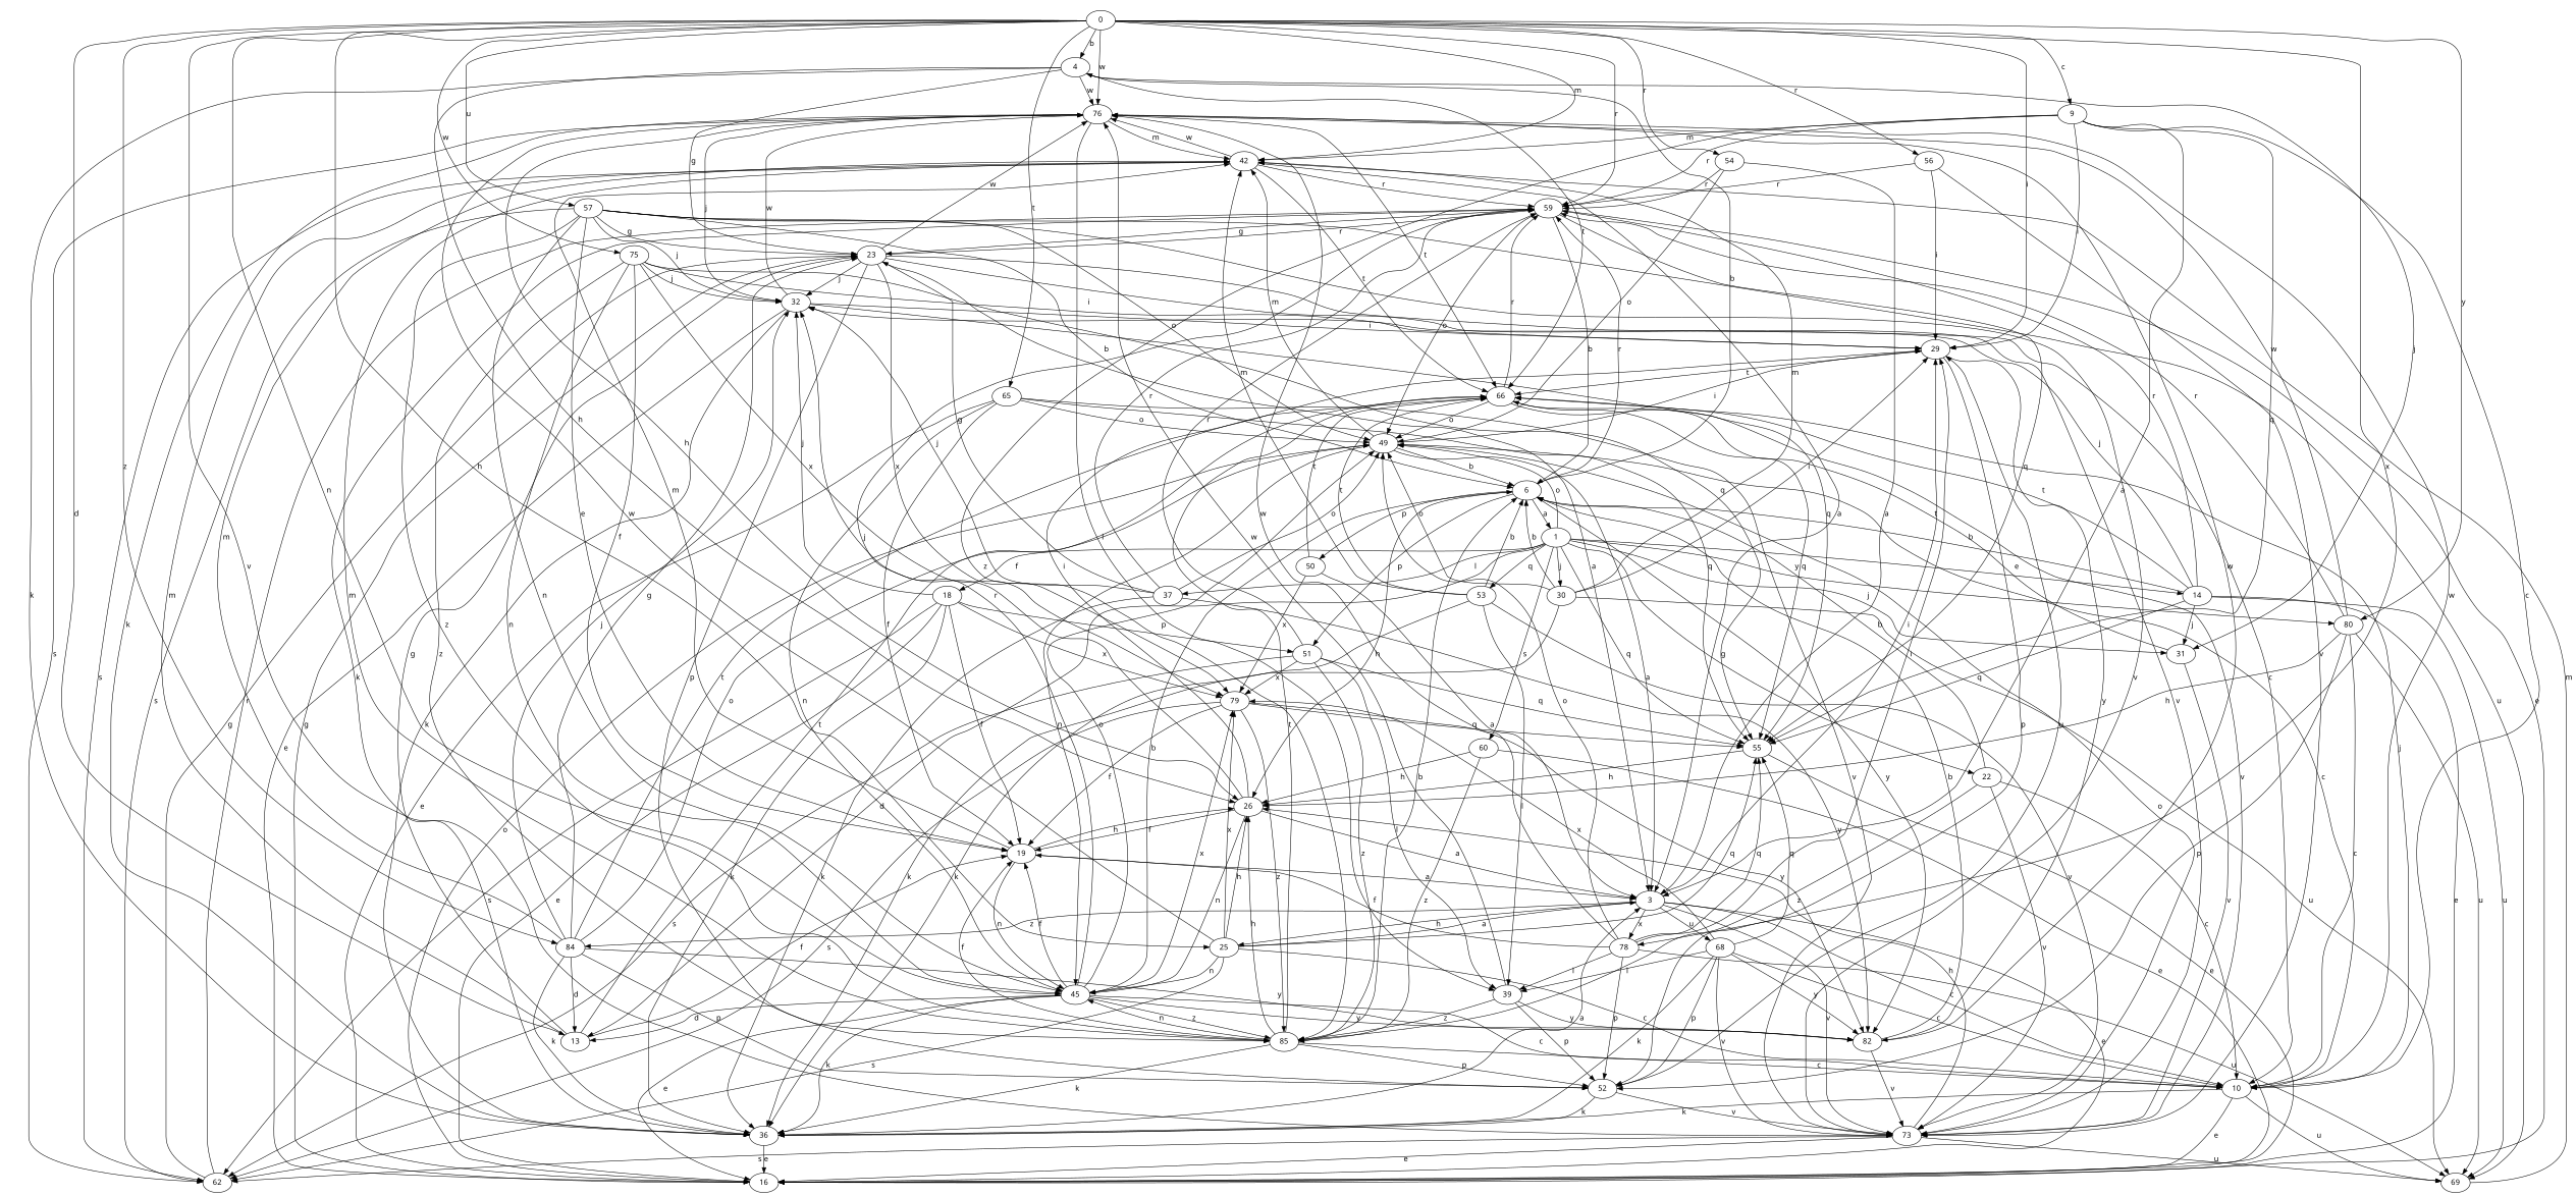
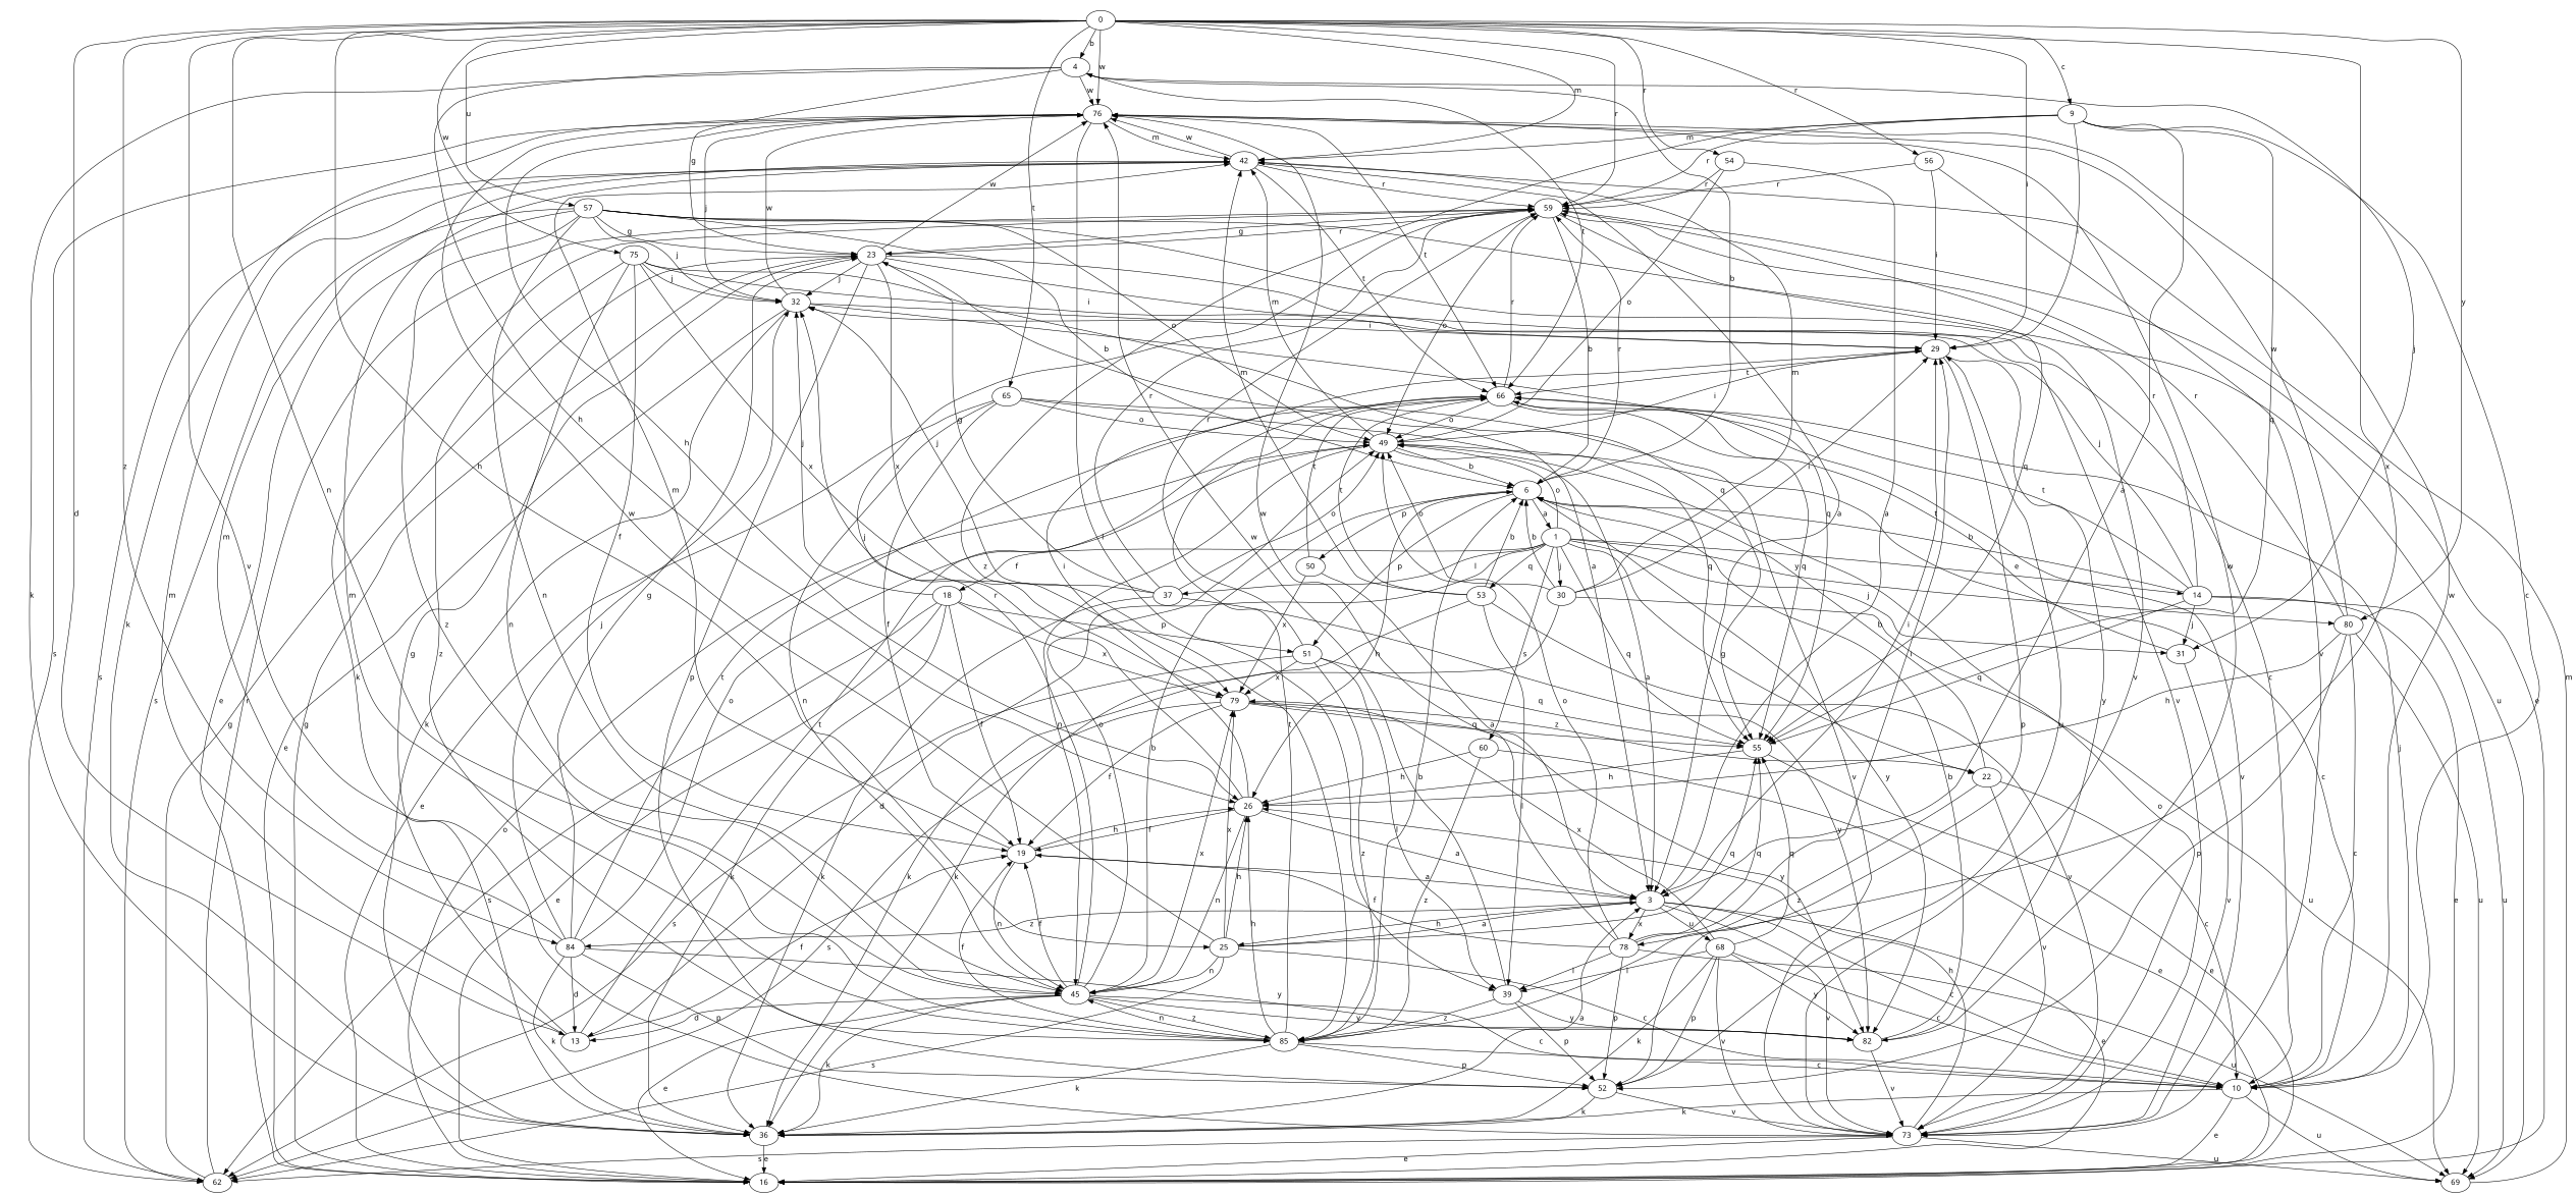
  strict digraph {
    fontname="Noto Sans"
    node [fontname="Noto Sans"]
    edge [fontname="Noto Sans"]
    0
    4
    9
    13
    25
    29
    42
    45
    56
    n10 [label=54]
    59
    65
    n13 [label=57]
    73
    75
    76
    78
    80
    84
    31
    23
    26
    36
    66
    55
    3
    10
    85
    19
    62
    79
    82
    52
    49
    16
    6
    69
    32
    39
    1
    14
    18
    22
    30
    37
    53
    60
    51
    68
    50
    0 -> 4 [label=b]
    0 -> 9 [label=c]
    0 -> 13 [label=d]
    0 -> 25 [label=h]
    0 -> 29 [label=i]
    0 -> 42 [label=m]
    0 -> 45 [label=n]
    0 -> 56 [label=r]
    0 -> n10 [label=r]
    0 -> 59 [label=r]
    0 -> 65 [label=t]
    0 -> n13 [label=u]
    0 -> 73 [label=v]
    0 -> 75 [label=w]
    0 -> 76 [label=w]
    0 -> 78 [label=x]
    0 -> 80 [label=y]
    0 -> 84 [label=z]
    4 -> 76 [label=w]
    4 -> 31 [label=j]
    4 -> 23 [label=g]
    4 -> 26 [label=h]
    4 -> 36 [label=k]
    4 -> 66 [label=t]
    9 -> 29 [label=i]
    9 -> 42 [label=m]
    9 -> 59 [label=r]
    9 -> 55 [label=q]
    9 -> 3 [label=a]
    9 -> 10 [label=c]
    9 -> 85 [label=z]
    13 -> 42 [label=m]
    13 -> 23 [label=g]
    13 -> 66 [label=t]
    13 -> 19 [label=f]
    25 -> 45 [label=n]
    25 -> 76 [label=w]
    25 -> 26 [label=h]
    25 -> 55 [label=q]
    25 -> 3 [label=a]
    25 -> 10 [label=c]
    25 -> 62 [label=s]
    25 -> 79 [label=x]
    29 -> 66 [label=t]
    29 -> 82 [label=y]
    29 -> 52 [label=p]
    42 -> 59 [label=r]
    42 -> 76 [label=w]
    42 -> 66 [label=t]
    42 -> 3 [label=a]
    42 -> 62 [label=s]
    45 -> 13 [label=d]
    45 -> 59 [label=r]
    45 -> 36 [label=k]
    45 -> 10 [label=c]
    45 -> 85 [label=z]
    45 -> 19 [label=f]
    45 -> 79 [label=x]
    45 -> 82 [label=y]
    45 -> 49 [label=o]
    45 -> 16 [label=e]
    45 -> 6 [label=b]
    56 -> 29 [label=i]
    56 -> 59 [label=r]
    56 -> 73 [label=v]
    n10 -> 59 [label=r]
    n10 -> 3 [label=a]
    n10 -> 49 [label=o]
    59 -> 23 [label=g]
    59 -> 36 [label=k]
    59 -> 55 [label=q]
    59 -> 49 [label=o]
    59 -> 16 [label=e]
    59 -> 6 [label=b]
    65 -> 45 [label=n]
    65 -> 73 [label=v]
    65 -> 55 [label=q]
    65 -> 19 [label=f]
    65 -> 49 [label=o]
    65 -> 16 [label=e]
    n13 -> 45 [label=n]
    n13 -> 73 [label=v]
    n13 -> 23 [label=g]
    n13 -> 85 [label=z]
    n13 -> 62 [label=s]
    n13 -> 49 [label=o]
-   n13 -> 19 [label=e]
+   n13 -> 16 [label=e]
    n13 -> 6 [label=b]
    n13 -> 69 [label=u]
    n13 -> 32 [label=j]
    73 -> 26 [label=h]
    73 -> 62 [label=s]
    73 -> 49 [label=o]
    73 -> 16 [label=e]
    73 -> 69 [label=u]
    75 -> 29 [label=i]
    75 -> 45 [label=n]
    75 -> 55 [label=q]
    75 -> 85 [label=z]
    75 -> 19 [label=f]
    75 -> 79 [label=x]
    75 -> 32 [label=j]
    76 -> 42 [label=m]
    76 -> 26 [label=h]
    76 -> 36 [label=k]
    76 -> 66 [label=t]
    76 -> 62 [label=s]
    76 -> 32 [label=j]
    76 -> 39 [label=l]
    78 -> 29 [label=i]
    78 -> 76 [label=w]
    78 -> 55 [label=q]
    78 -> 19 [label=f]
    78 -> 52 [label=p]
    78 -> 49 [label=o]
    78 -> 69 [label=u]
    78 -> 39 [label=l]
    80 -> 59 [label=r]
    80 -> 76 [label=w]
    80 -> 26 [label=h]
    80 -> 10 [label=c]
    80 -> 52 [label=p]
    80 -> 69 [label=u]
    84 -> 13 [label=d]
    84 -> 42 [label=m]
    84 -> 23 [label=g]
    84 -> 36 [label=k]
    84 -> 66 [label=t]
    84 -> 82 [label=y]
    84 -> 52 [label=p]
    84 -> 49 [label=o]
    84 -> 32 [label=j]
    31 -> 73 [label=v]
    31 -> 66 [label=t]
    23 -> 59 [label=r]
    23 -> 73 [label=v]
    23 -> 76 [label=w]
    23 -> 3 [label=a]
    23 -> 10 [label=c]
    23 -> 79 [label=x]
    23 -> 52 [label=p]
    23 -> 32 [label=j]
    26 -> 29 [label=i]
    26 -> 45 [label=n]
    26 -> 3 [label=a]
    26 -> 19 [label=f]
    26 -> 32 [label=j]
    36 -> 3 [label=a]
    36 -> 16 [label=e]
    66 -> 59 [label=r]
    66 -> 73 [label=v]
    66 -> 55 [label=q]
    66 -> 49 [label=o]
    55 -> 26 [label=h]
    55 -> 16 [label=e]
    3 -> 25 [label=h]
    3 -> 29 [label=i]
    3 -> 73 [label=v]
    3 -> 78 [label=x]
    3 -> 84 [label=z]
    3 -> 10 [label=c]
    3 -> 16 [label=e]
    3 -> 68 [label=u]
    10 -> 76 [label=w]
    10 -> 36 [label=k]
    10 -> 66 [label=j]
    10 -> 16 [label=e]
    10 -> 69 [label=u]
    85 -> 42 [label=m]
    85 -> 45 [label=n]
    85 -> 26 [label=h]
    85 -> 36 [label=k]
    85 -> 66 [label=t]
    85 -> 10 [label=c]
    85 -> 19 [label=f]
    85 -> 52 [label=p]
    85 -> 6 [label=b]
    19 -> 42 [label=m]
    19 -> 45 [label=n]
    19 -> 26 [label=h]
    19 -> 3 [label=a]
    62 -> 59 [label=r]
    62 -> 23 [label=g]
    79 -> 55 [label=q]
-   79 -> 85 [label=z]
+   79 -> 22 [label=z]
    79 -> 19 [label=f]
    79 -> 62 [label=s]
    79 -> 82 [label=y]
    82 -> 73 [label=v]
    82 -> 76 [label=w]
    82 -> 6 [label=b]
    52 -> 29 [label=u]
    52 -> 73 [label=v]
    52 -> 36 [label=k]
    49 -> 29 [label=i]
    49 -> 42 [label=m]
    49 -> 45 [label=n]
    49 -> 3 [label=a]
    49 -> 10 [label=c]
    49 -> 6 [label=b]
    16 -> 23 [label=g]
    16 -> 49 [label=o]
    6 -> 4 [label=b]
    6 -> 59 [label=r]
    6 -> 26 [label=h]
    6 -> 82 [label=y]
    6 -> 1 [label=a]
    6 -> 51 [label=p]
    6 -> 50 [label=p]
    69 -> 42 [label=m]
    32 -> 29 [label=i]
    32 -> 76 [label=w]
    32 -> 36 [label=k]
    32 -> 55 [label=q]
    32 -> 16 [label=e]
    39 -> 76 [label=w]
    39 -> 85 [label=z]
    39 -> 82 [label=y]
    39 -> 52 [label=p]
    1 -> 13 [label=d]
    1 -> 80 [label=y]
    1 -> 31 [label=j]
    1 -> 55 [label=q]
    1 -> 49 [label=o]
    1 -> 14 [label=e]
    1 -> 18 [label=f]
    1 -> 22 [label=g]
    1 -> 30 [label=j]
    1 -> 37 [label=l]
    1 -> 53 [label=q]
    1 -> 60 [label=s]
    14 -> 59 [label=r]
    14 -> 31 [label=j]
    14 -> 66 [label=t]
    14 -> 55 [label=q]
    14 -> 16 [label=e]
    14 -> 6 [label=b]
    14 -> 69 [label=u]
    14 -> 32 [label=j]
    18 -> 36 [label=k]
    18 -> 19 [label=f]
    18 -> 62 [label=s]
    18 -> 79 [label=x]
    18 -> 16 [label=e]
    18 -> 32 [label=j]
    18 -> 51 [label=p]
    22 -> 73 [label=v]
    22 -> 10 [label=c]
    22 -> 85 [label=z]
    22 -> 6 [label=b]
    30 -> 29 [label=i]
    30 -> 42 [label=m]
    30 -> 36 [label=k]
    30 -> 49 [label=o]
    30 -> 6 [label=b]
    30 -> 69 [label=u]
    37 -> 59 [label=r]
    37 -> 23 [label=g]
    37 -> 36 [label=k]
    37 -> 82 [label=y]
    37 -> 49 [label=o]
    37 -> 32 [label=j]
    53 -> 42 [label=m]
    53 -> 73 [label=v]
    53 -> 36 [label=k]
    53 -> 66 [label=t]
    53 -> 6 [label=b]
    53 -> 39 [label=l]
    60 -> 26 [label=h]
    60 -> 85 [label=z]
    60 -> 16 [label=e]
    51 -> 59 [label=r]
    51 -> 55 [label=q]
    51 -> 85 [label=z]
    51 -> 62 [label=s]
    51 -> 79 [label=x]
    51 -> 39 [label=l]
    68 -> 73 [label=v]
    68 -> 36 [label=k]
    68 -> 55 [label=q]
    68 -> 10 [label=c]
    68 -> 79 [label=x]
    68 -> 82 [label=y]
    68 -> 52 [label=p]
    68 -> 39 [label=l]
    50 -> 66 [label=t]
    50 -> 3 [label=a]
    50 -> 79 [label=x]
  }
